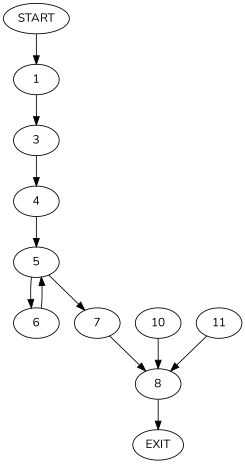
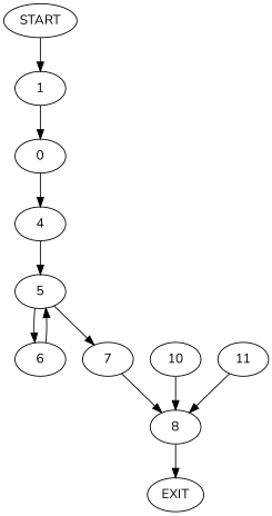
  digraph {
    fontname=Nunito
    node [fontname=Nunito]
    edge [fontname=Nunito]
    n1 [label=START]
    1
-   3
+   3 [label=0]
    n4 [label=EXIT]
    4
    5
    6
    7
    8
    10
    11
    n1 -> 1
    1 -> 3
    3 -> 4
    4 -> 5
    5 -> 6
    5 -> 7
    6 -> 5
    7 -> 8
    8 -> n4
    10 -> 8
    11 -> 8
  }
